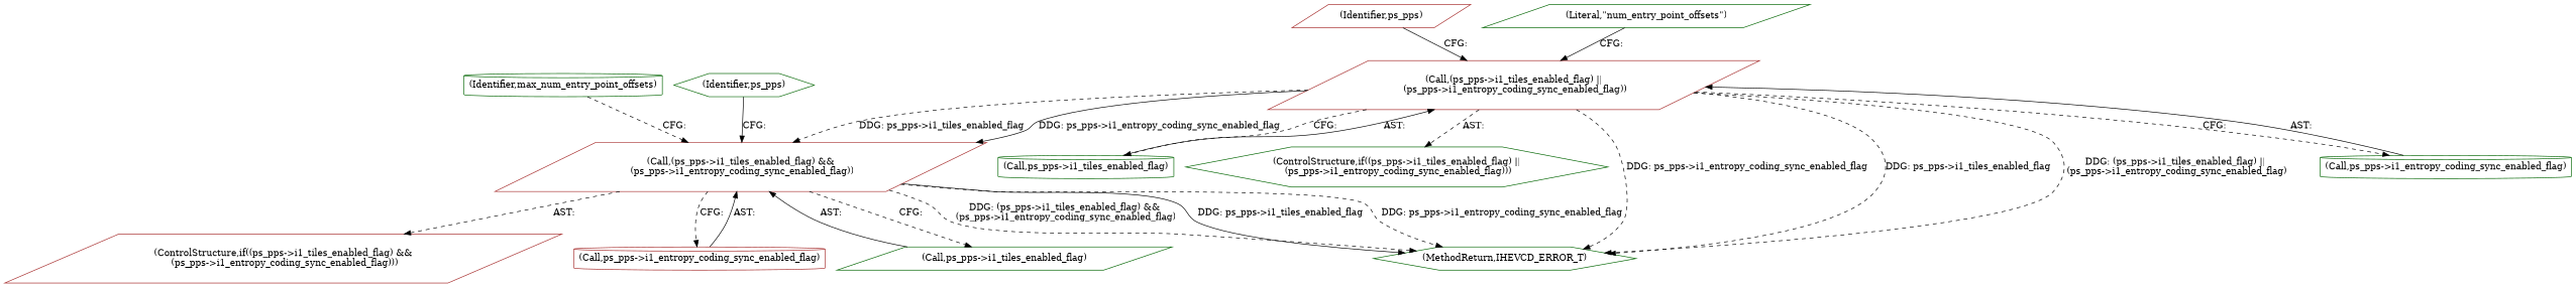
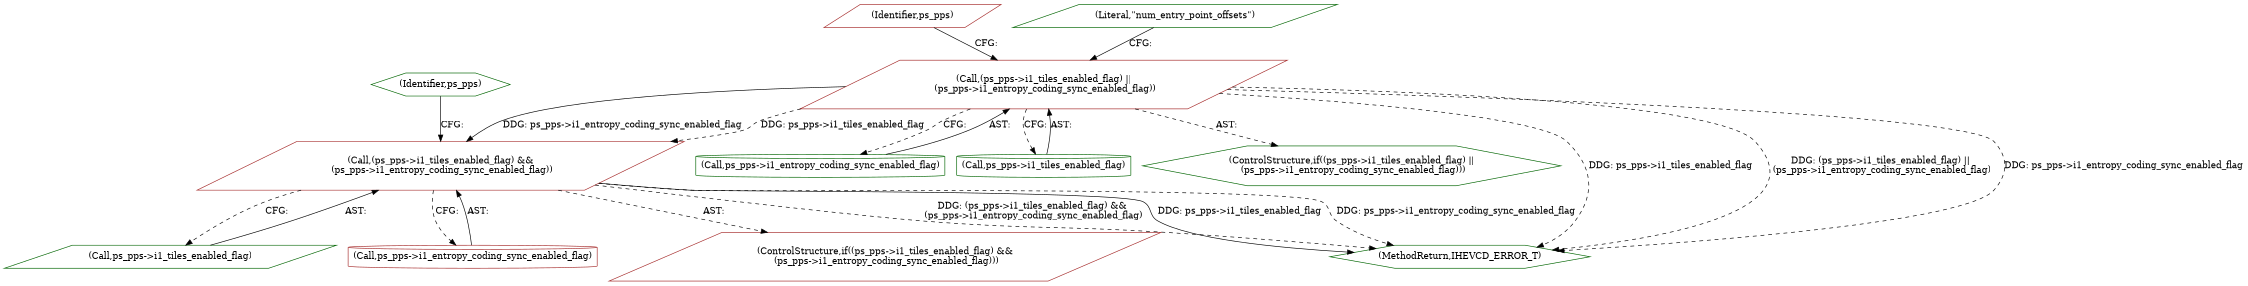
  digraph {
    node [color=darkgreen shape=parallelogram]
    edge [style=dashed]
    n1 [label="(Call,(ps_pps->i1_tiles_enabled_flag) ||\n (ps_pps->i1_entropy_coding_sync_enabled_flag))" color=brown]
    n2 [label="(Call,(ps_pps->i1_tiles_enabled_flag) &&\n (ps_pps->i1_entropy_coding_sync_enabled_flag))" color=brown]
    n3 [label="(Call,ps_pps->i1_entropy_coding_sync_enabled_flag)" shape=cylinder]
    n4 [label="(Call,ps_pps->i1_tiles_enabled_flag)" shape=cylinder]
    n5 [label="(ControlStructure,if((ps_pps->i1_tiles_enabled_flag) ||\n (ps_pps->i1_entropy_coding_sync_enabled_flag)))" shape=hexagon]
    n6 [label="(MethodReturn,IHEVCD_ERROR_T)" shape=hexagon]
    n7 [label="(Call,ps_pps->i1_tiles_enabled_flag)"]
    n8 [label="(Call,ps_pps->i1_entropy_coding_sync_enabled_flag)" color=brown shape=cylinder]
    n9 [label="(ControlStructure,if((ps_pps->i1_tiles_enabled_flag) &&\n (ps_pps->i1_entropy_coding_sync_enabled_flag)))" color=brown]
    n10 [label="(Identifier,ps_pps)" color=brown]
-   n11 [label="(Identifier,max_num_entry_point_offsets)" shape=cylinder]
    n12 [label="(Identifier,ps_pps)" shape=hexagon]
    n13 [label="(Literal,\"num_entry_point_offsets\")"]
    n1 -> n2 [label="DDG: ps_pps->i1_tiles_enabled_flag"]
    n1 -> n2 [label="DDG: ps_pps->i1_entropy_coding_sync_enabled_flag" style=solid]
    n1 -> n3 [label="CFG: "]
    n1 -> n4 [label="CFG: "]
    n1 -> n5 [label="AST: "]
    n1 -> n6 [label="DDG: ps_pps->i1_tiles_enabled_flag"]
    n1 -> n6 [label="DDG: (ps_pps->i1_tiles_enabled_flag) ||\n (ps_pps->i1_entropy_coding_sync_enabled_flag)"]
    n1 -> n6 [label="DDG: ps_pps->i1_entropy_coding_sync_enabled_flag"]
    n2 -> n6 [label="DDG: (ps_pps->i1_tiles_enabled_flag) &&\n (ps_pps->i1_entropy_coding_sync_enabled_flag)"]
    n2 -> n6 [label="DDG: ps_pps->i1_tiles_enabled_flag" style=solid]
    n2 -> n6 [label="DDG: ps_pps->i1_entropy_coding_sync_enabled_flag"]
    n2 -> n7 [label="CFG: "]
    n2 -> n8 [label="CFG: "]
    n2 -> n9 [label="AST: "]
    n3 -> n1 [label="AST: " style=solid]
    n4 -> n1 [label="AST: " style=solid]
    n7 -> n2 [label="AST: " style=solid]
    n8 -> n2 [label="AST: " style=solid]
    n10 -> n1 [label="CFG: " style=solid]
-   n11 -> n2 [label="CFG: "]
    n12 -> n2 [label="CFG: " style=solid]
    n13 -> n1 [label="CFG: " style=solid]
  }
